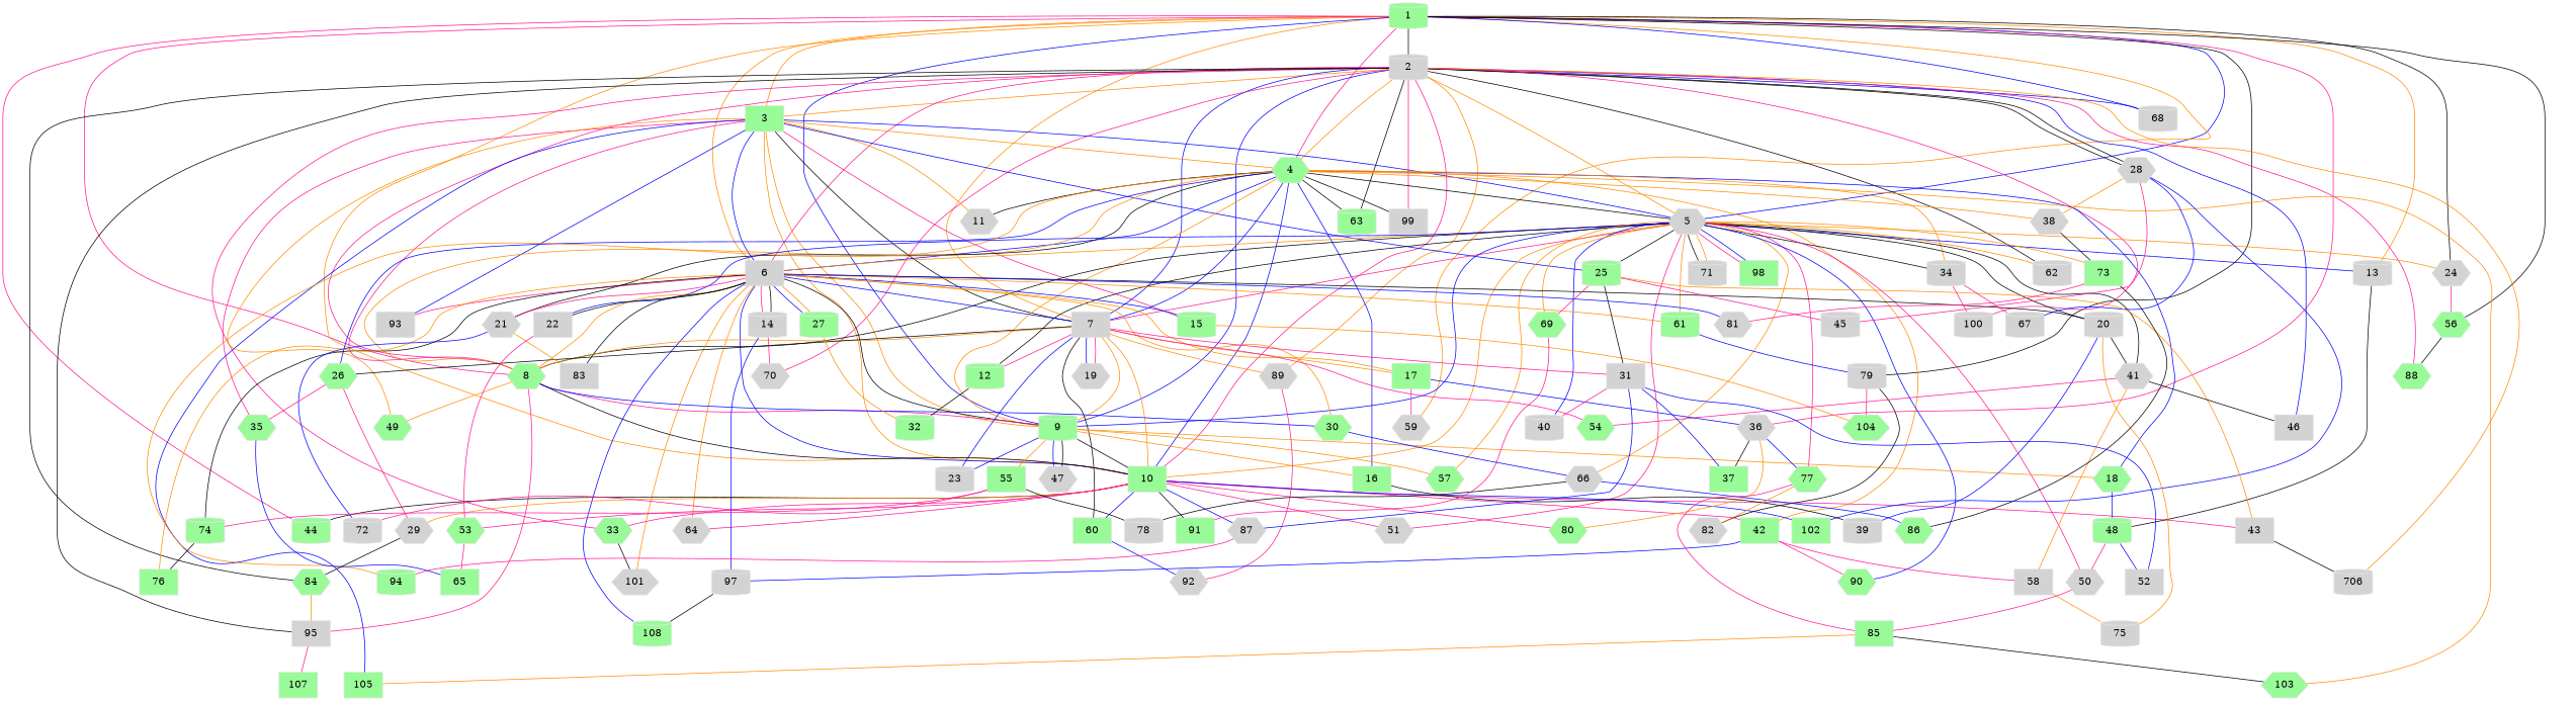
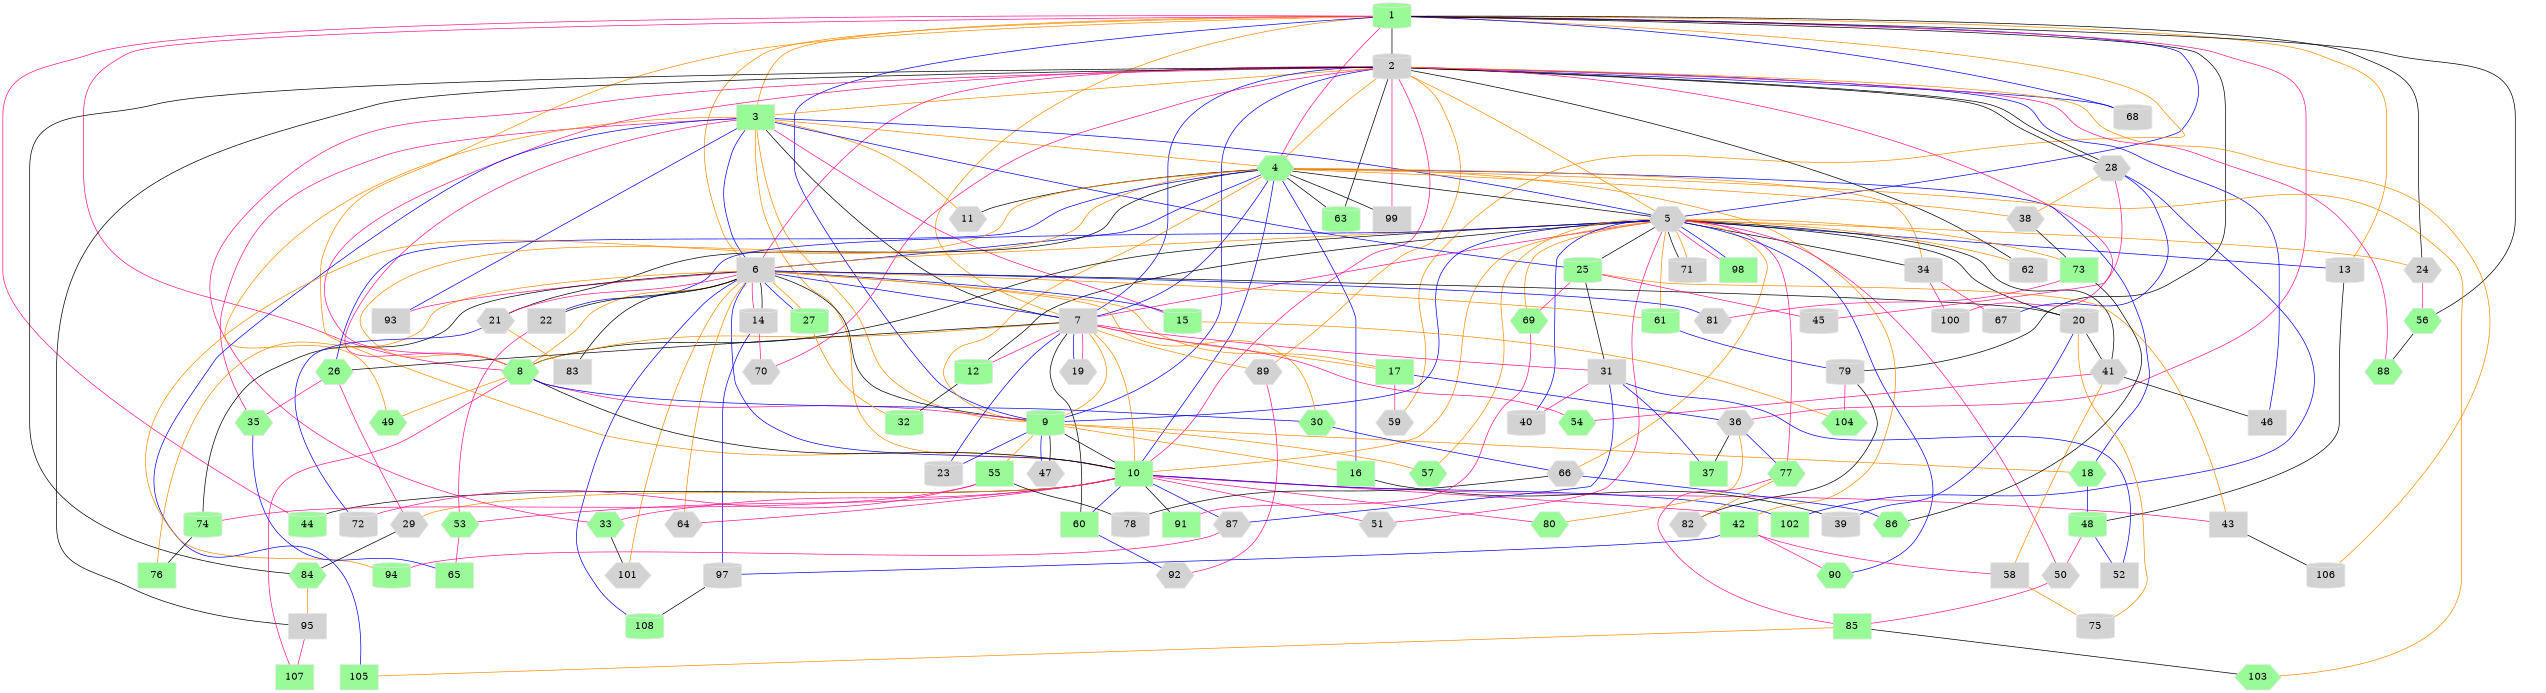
  graph {
    node [color=gray90 fillcolor=lightgrey shape=hexagon style=filled]
    edge [color=darkorange]
    1 [fillcolor=palegreen shape=cylinder]
    2 [shape=cylinder]
    3 [fillcolor=palegreen shape=box]
    4 [fillcolor=palegreen]
    5
    6 [shape=box]
    7 [shape=box]
    8 [fillcolor=palegreen]
    9 [fillcolor=palegreen shape=cylinder]
    10 [fillcolor=palegreen shape=box]
    13 [shape=cylinder]
    24
    36
    44 [fillcolor=palegreen shape=cylinder]
    56 [fillcolor=palegreen]
    59
    68 [shape=cylinder]
    79 [shape=cylinder]
    28
    33 [fillcolor=palegreen]
    46 [shape=box]
    62 [shape=cylinder]
    63 [fillcolor=palegreen shape=cylinder]
    70
    84 [fillcolor=palegreen]
    88 [fillcolor=palegreen]
    89
    95 [shape=box]
    99 [shape=box]
    100 [shape=cylinder]
-   106 [shape=cylinder label=706]
+   106 [shape=cylinder]
    11
    15 [fillcolor=palegreen shape=cylinder]
    25 [fillcolor=palegreen shape=cylinder]
    35 [fillcolor=palegreen]
    49 [fillcolor=palegreen]
    93 [shape=box]
    105 [fillcolor=palegreen shape=box]
    16 [fillcolor=palegreen shape=box]
    18 [fillcolor=palegreen]
    21
    26 [fillcolor=palegreen]
    34 [shape=cylinder]
    38
    42 [fillcolor=palegreen shape=box]
    94 [fillcolor=palegreen shape=cylinder]
    103 [fillcolor=palegreen]
    12 [fillcolor=palegreen shape=cylinder]
    20 [shape=cylinder]
    22 [shape=box]
    40 [shape=cylinder]
    41
    50
    51
    57 [fillcolor=palegreen]
    61 [fillcolor=palegreen shape=cylinder]
    66
    69 [fillcolor=palegreen]
    71 [shape=cylinder]
    73 [fillcolor=palegreen shape=box]
    77 [fillcolor=palegreen]
    90 [fillcolor=palegreen]
    98 [fillcolor=palegreen shape=box]
    14 [shape=cylinder]
    17 [fillcolor=palegreen shape=box]
    27 [fillcolor=palegreen shape=cylinder]
    30 [fillcolor=palegreen]
    64
    74 [fillcolor=palegreen shape=cylinder]
    76 [fillcolor=palegreen shape=box]
    81
    83 [shape=box]
    101
    108 [fillcolor=palegreen shape=cylinder]
    19
    23 [shape=cylinder]
    31 [shape=box]
    54 [fillcolor=palegreen]
    60 [fillcolor=palegreen shape=box]
    107 [fillcolor=palegreen shape=box]
    55 [fillcolor=palegreen shape=box]
    47
    29
    43 [shape=box]
    53 [fillcolor=palegreen]
    80 [fillcolor=palegreen]
    87
    91 [fillcolor=palegreen shape=box]
    102 [fillcolor=palegreen shape=box]
    48 [fillcolor=palegreen shape=cylinder]
    37 [fillcolor=palegreen shape=box]
    104 [fillcolor=palegreen]
    82
    45 [shape=cylinder]
    67 [shape=cylinder]
    72 [shape=cylinder]
    78 [shape=cylinder]
    92
    65 [fillcolor=palegreen shape=box]
    39 [shape=cylinder]
    97 [shape=cylinder]
    58 [shape=box]
    32 [fillcolor=palegreen shape=cylinder]
    75 [shape=cylinder]
    85 [fillcolor=palegreen shape=box]
    86 [fillcolor=palegreen]
    52 [shape=box]
    1 -- 2 [color=black]
    1 -- 3
    1 -- 4 [color=deeppink]
    1 -- 5 [color=blue]
    1 -- 6
    1 -- 7
    1 -- 8 [color=deeppink]
    1 -- 9 [color=blue]
    1 -- 10
    1 -- 13
    1 -- 24 [color=black]
    1 -- 36 [color=deeppink]
    1 -- 44 [color=deeppink]
    1 -- 56 [color=black]
    1 -- 59
    1 -- 68 [color=blue]
    1 -- 79 [color=black]
    2 -- 3
    2 -- 4
    2 -- 5
    2 -- 6 [color=deeppink]
    2 -- 7 [color=blue]
    2 -- 8 [color=deeppink]
    2 -- 9 [color=blue]
    2 -- 10 [color=deeppink]
    2 -- 68 [color=blue]
    2 -- 28 [color=black]
    2 -- 28 [color=black]
    2 -- 33 [color=deeppink]
    2 -- 46 [color=blue]
    2 -- 62 [color=black]
    2 -- 63 [color=black]
    2 -- 70 [color=deeppink]
    2 -- 84 [color=black]
    2 -- 88 [color=deeppink]
    2 -- 89
    2 -- 95 [color=black]
    2 -- 99 [color=deeppink]
    2 -- 100 [color=deeppink]
    2 -- 106
    3 -- 4
    3 -- 5 [color=blue]
    3 -- 6 [color=blue]
    3 -- 7 [color=black]
    3 -- 8 [color=deeppink]
    3 -- 9
    3 -- 10
    3 -- 11
    3 -- 15 [color=deeppink]
    3 -- 25 [color=blue]
    3 -- 35 [color=deeppink]
    3 -- 49
    3 -- 93 [color=blue]
    3 -- 105 [color=blue]
    4 -- 5 [color=black]
    4 -- 6 [color=blue]
    4 -- 7 [color=blue]
    4 -- 8
    4 -- 9
    4 -- 10 [color=blue]
    4 -- 63 [color=black]
    4 -- 99 [color=black]
    4 -- 11 [color=black]
    4 -- 16 [color=blue]
    4 -- 18 [color=blue]
    4 -- 21 [color=black]
    4 -- 26 [color=blue]
    4 -- 34
    4 -- 38
    4 -- 42
    4 -- 94
    4 -- 103
    5 -- 6
    5 -- 7 [color=deeppink]
    5 -- 8 [color=black]
    5 -- 9 [color=blue]
    5 -- 10
    5 -- 13 [color=blue]
    5 -- 24
    5 -- 62
    5 -- 25 [color=black]
    5 -- 34 [color=black]
    5 -- 12 [color=black]
    5 -- 20 [color=black]
    5 -- 22 [color=blue]
    5 -- 40 [color=blue]
    5 -- 41 [color=black]
    5 -- 50 [color=deeppink]
    5 -- 51 [color=deeppink]
    5 -- 57
    5 -- 61
    5 -- 66
    5 -- 69
    5 -- 71 [color=black]
    5 -- 71
    5 -- 73
    5 -- 77 [color=deeppink]
    5 -- 90 [color=blue]
    5 -- 98 [color=deeppink]
    5 -- 98 [color=blue]
    6 -- 7 [color=blue]
    6 -- 8
    6 -- 9 [color=black]
    6 -- 10 [color=blue]
    6 -- 15 [color=blue]
    6 -- 93 [color=deeppink]
    6 -- 21 [color=deeppink]
    6 -- 20 [color=black]
    6 -- 22 [color=black]
    6 -- 61
    6 -- 14 [color=deeppink]
    6 -- 14 [color=black]
    6 -- 17
    6 -- 27 [color=blue]
    6 -- 27
    6 -- 30
    6 -- 64
    6 -- 74 [color=black]
    6 -- 76
    6 -- 81 [color=blue]
    6 -- 83 [color=black]
    6 -- 101
    6 -- 108 [color=blue]
    7 -- 8
    7 -- 9
    7 -- 10
    7 -- 89
    7 -- 26 [color=black]
    7 -- 12 [color=deeppink]
    7 -- 17
    7 -- 19 [color=blue]
    7 -- 19 [color=deeppink]
    7 -- 23 [color=blue]
    7 -- 31 [color=deeppink]
    7 -- 54 [color=deeppink]
    7 -- 60 [color=black]
    8 -- 9 [color=deeppink]
    8 -- 10 [color=black]
    8 -- 49
    8 -- 30 [color=blue]
-   8 -- 95 [color=deeppink]
+   8 -- 107 [color=deeppink]
    9 -- 10 [color=black]
    9 -- 16
    9 -- 18
    9 -- 57
    9 -- 23 [color=blue]
    9 -- 55
    9 -- 47 [color=blue]
    9 -- 47 [color=black]
    10 -- 44 [color=black]
    10 -- 33 [color=deeppink]
    10 -- 42 [color=deeppink]
    10 -- 51 [color=deeppink]
    10 -- 64 [color=deeppink]
    10 -- 60 [color=blue]
    10 -- 29
    10 -- 43 [color=deeppink]
    10 -- 53 [color=deeppink]
    10 -- 80 [color=deeppink]
    10 -- 87 [color=blue]
    10 -- 91 [color=black]
    10 -- 102 [color=blue]
    13 -- 48 [color=black]
    24 -- 56 [color=deeppink]
    36 -- 77 [color=blue]
    36 -- 80
    36 -- 37 [color=black]
    56 -- 88 [color=black]
    79 -- 104 [color=deeppink]
    79 -- 82 [color=black]
    28 -- 38
    28 -- 102 [color=blue]
    28 -- 45 [color=deeppink]
    28 -- 67 [color=blue]
    33 -- 101 [color=black]
    84 -- 95
    89 -- 92 [color=deeppink]
    95 -- 107 [color=deeppink]
    15 -- 104
    25 -- 69 [color=deeppink]
    25 -- 31 [color=black]
    25 -- 43
    25 -- 45 [color=deeppink]
    35 -- 65 [color=blue]
    16 -- 39 [color=black]
    18 -- 48 [color=blue]
    21 -- 83
    21 -- 72 [color=blue]
    26 -- 35 [color=deeppink]
    26 -- 29 [color=deeppink]
    34 -- 100 [color=deeppink]
    34 -- 67 [color=deeppink]
    38 -- 73 [color=black]
    42 -- 90 [color=deeppink]
    42 -- 97 [color=blue]
    42 -- 58 [color=deeppink]
    12 -- 32 [color=black]
    20 -- 41 [color=black]
    20 -- 39 [color=blue]
    20 -- 75
    22 -- 53 [color=deeppink]
    41 -- 46 [color=black]
    41 -- 54 [color=deeppink]
    41 -- 58
    50 -- 85 [color=deeppink]
    61 -- 79 [color=blue]
    66 -- 78 [color=black]
    66 -- 86 [color=blue]
    69 -- 91 [color=deeppink]
    73 -- 81 [color=deeppink]
    73 -- 86 [color=black]
    77 -- 82
    77 -- 85 [color=deeppink]
    14 -- 70 [color=deeppink]
    14 -- 97 [color=blue]
    17 -- 36 [color=blue]
    17 -- 59 [color=deeppink]
    27 -- 32
    30 -- 66 [color=blue]
    74 -- 76 [color=black]
    31 -- 40 [color=deeppink]
    31 -- 87 [color=blue]
    31 -- 37 [color=blue]
    31 -- 52 [color=blue]
    60 -- 92 [color=blue]
    55 -- 74 [color=deeppink]
    55 -- 72 [color=deeppink]
    55 -- 78 [color=black]
    29 -- 84 [color=black]
    43 -- 106 [color=black]
    53 -- 65 [color=deeppink]
    87 -- 94 [color=deeppink]
    48 -- 50 [color=deeppink]
    48 -- 52 [color=blue]
    97 -- 108 [color=black]
    58 -- 75
    85 -- 105
    85 -- 103 [color=black]
  }
